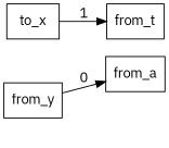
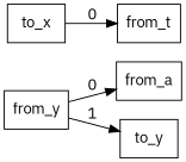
  digraph {
    fontname="IBM Plex Sans"
    rankdir=LR
    node [fillcolor=white fontname="IBM Plex Sans" shape=box style=filled]
    edge [fontname="IBM Plex Sans"]
    n1 [label=<from_a>]
    n2 [label=<from_t>]
    n3 [label=<to_x>]
    n4 [label=<from_y>]
-   n3 -> n2 [label=1]
+   n5 [label=<to_y>]
+   n3 -> n2 [label=0]
    n4 -> n1 [label=0]
+   n4 -> n5 [label=1]
  }
